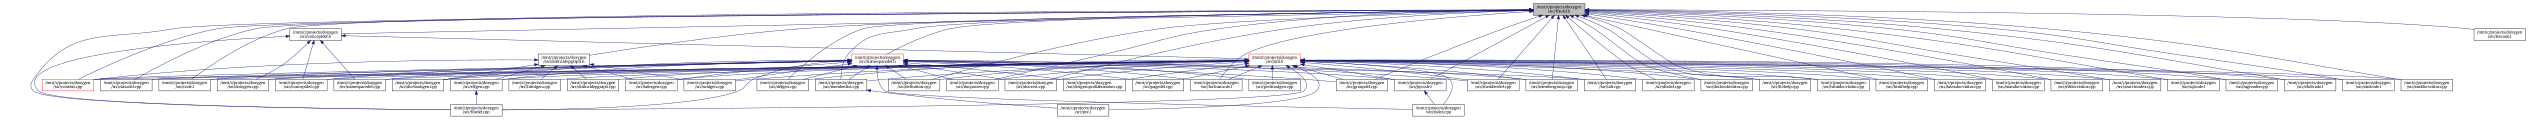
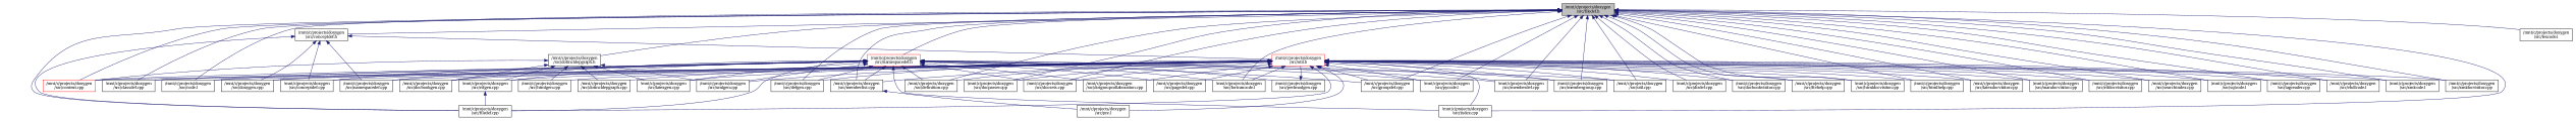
  digraph {
    fontname=Merriweather
    node [color=black fillcolor=white fontname=Merriweather fontsize=10 shape=record style=filled]
    edge [color=midnightblue dir=back fontname=Merriweather fontsize=10 labelfontname=Helvetica labelfontsize=10 style=solid]
    n1 [fillcolor=grey75 fontcolor=black height=0.2 label="/mnt/c/projects/doxygen\l/src/filedef.h" width=0.4]
    n2 [height=0.2 label="/mnt/c/projects/doxygen\l/src/classdef.cpp" width=0.4]
    n3 [height=0.2 label="/mnt/c/projects/doxygen\l/src/code.l" width=0.4]
    n4 [height=0.2 label="/mnt/c/projects/doxygen\l/src/conceptdef.h" width=0.4]
    n5 [height=0.2 label="/mnt/c/projects/doxygen\l/src/filedef.cpp" width=0.4]
    n6 [color=red height=0.2 label="/mnt/c/projects/doxygen\l/src/context.cpp" width=0.4]
    n7 [height=0.2 label="/mnt/c/projects/doxygen\l/src/defgen.cpp" width=0.4]
    n8 [height=0.2 label="/mnt/c/projects/doxygen\l/src/definition.cpp" width=0.4]
    n9 [height=0.2 label="/mnt/c/projects/doxygen\l/src/dirdef.cpp" width=0.4]
    n10 [height=0.2 label="/mnt/c/projects/doxygen\l/src/docbookvisitor.cpp" width=0.4]
    n11 [height=0.2 label="/mnt/c/projects/doxygen\l/src/docparser.cpp" width=0.4]
    n12 [height=0.2 label="/mnt/c/projects/doxygen\l/src/docsets.cpp" width=0.4]
    n13 [height=0.2 label="/mnt/c/projects/doxygen\l/src/fortrancode.l" width=0.4]
    n14 [height=0.2 label="/mnt/c/projects/doxygen\l/src/ftvhelp.cpp" width=0.4]
    n15 [height=0.2 label="/mnt/c/projects/doxygen\l/src/groupdef.cpp" width=0.4]
    n16 [height=0.2 label="/mnt/c/projects/doxygen\l/src/htmldocvisitor.cpp" width=0.4]
    n17 [height=0.2 label="/mnt/c/projects/doxygen\l/src/htmlhelp.cpp" width=0.4]
    n18 [height=0.2 label="/mnt/c/projects/doxygen\l/src/index.cpp" width=0.4]
    n19 [height=0.2 label="/mnt/c/projects/doxygen\l/src/latexdocvisitor.cpp" width=0.4]
    n20 [height=0.2 label="/mnt/c/projects/doxygen\l/src/mandocvisitor.cpp" width=0.4]
    n21 [height=0.2 label="/mnt/c/projects/doxygen\l/src/memberdef.cpp" width=0.4]
    n22 [height=0.2 label="/mnt/c/projects/doxygen\l/src/membergroup.cpp" width=0.4]
    n23 [height=0.2 label="/mnt/c/projects/doxygen\l/src/memberlist.cpp" width=0.4]
    n24 [height=0.2 label="/mnt/c/projects/doxygen\l/src/pycode.l" width=0.4]
    n25 [height=0.2 label="/mnt/c/projects/doxygen\l/src/rtfdocvisitor.cpp" width=0.4]
    n26 [height=0.2 label="/mnt/c/projects/doxygen\l/src/searchindex.cpp" width=0.4]
    n27 [height=0.2 label="/mnt/c/projects/doxygen\l/src/sqlcode.l" width=0.4]
    n28 [height=0.2 label="/mnt/c/projects/doxygen\l/src/tagreader.cpp" width=0.4]
    n29 [height=0.2 label="/mnt/c/projects/doxygen\l/src/util.cpp" width=0.4]
    n30 [height=0.2 label="/mnt/c/projects/doxygen\l/src/vhdlcode.l" width=0.4]
    n31 [height=0.2 label="/mnt/c/projects/doxygen\l/src/xmlcode.l" width=0.4]
    n32 [height=0.2 label="/mnt/c/projects/doxygen\l/src/xmldocvisitor.cpp" width=0.4]
    n33 [height=0.2 label="/mnt/c/projects/doxygen\l/src/dotincldepgraph.h" width=0.4]
    n34 [height=0.2 label="/mnt/c/projects/doxygen\l/src/lexcode.l" width=0.4]
    n35 [color=red height=0.2 label="/mnt/c/projects/doxygen\l/src/namespacedef.h" width=0.4]
    n36 [height=0.2 label="/mnt/c/projects/doxygen\l/src/conceptdef.cpp" width=0.4]
    n37 [height=0.2 label="/mnt/c/projects/doxygen\l/src/doxygen.cpp" width=0.4]
    n38 [height=0.2 label="/mnt/c/projects/doxygen\l/src/namespacedef.cpp" width=0.4]
    n39 [color=red height=0.2 label="/mnt/c/projects/doxygen\l/src/util.h" width=0.4]
    n40 [height=0.2 label="/mnt/c/projects/doxygen\l/src/pre.l" width=0.4]
    n41 [height=0.2 label="/mnt/c/projects/doxygen\l/src/docbookgen.cpp" width=0.4]
    n42 [height=0.2 label="/mnt/c/projects/doxygen\l/src/dotincldepgraph.cpp" width=0.4]
    n43 [height=0.2 label="/mnt/c/projects/doxygen\l/src/htmlgen.cpp" width=0.4]
    n44 [height=0.2 label="/mnt/c/projects/doxygen\l/src/latexgen.cpp" width=0.4]
    n45 [height=0.2 label="/mnt/c/projects/doxygen\l/src/rtfgen.cpp" width=0.4]
    n46 [height=0.2 label="/mnt/c/projects/doxygen\l/src/xmlgen.cpp" width=0.4]
    n47 [height=0.2 label="/mnt/c/projects/doxygen\l/src/dotgroupcollaboration.cpp" width=0.4]
    n48 [height=0.2 label="/mnt/c/projects/doxygen\l/src/pagedef.cpp" width=0.4]
    n49 [height=0.2 label="/mnt/c/projects/doxygen\l/src/perlmodgen.cpp" width=0.4]
    n1 -> n2
    n1 -> n3
    n1 -> n4
    n1 -> n5
    n1 -> n6
    n1 -> n7
    n1 -> n8
    n1 -> n9
    n1 -> n10
    n1 -> n11
    n1 -> n12
    n1 -> n13
    n1 -> n14
    n1 -> n15
    n1 -> n16
    n1 -> n17
-   n24 -> n18
+   n1 -> n18
    n1 -> n19
    n1 -> n20
    n1 -> n21
    n1 -> n22
    n1 -> n23
    n1 -> n24
    n1 -> n25
    n1 -> n26
    n1 -> n27
    n1 -> n28
    n1 -> n29
    n1 -> n30
    n1 -> n31
    n1 -> n32
    n1 -> n33
    n1 -> n34
    n1 -> n35
    n4 -> n5
    n4 -> n36
    n4 -> n37
    n4 -> n38
    n4 -> n39
    n23 -> n40
    n33 -> n6
    n33 -> n41
    n33 -> n42
    n33 -> n43
    n33 -> n44
    n33 -> n45
    n33 -> n46
    n35 -> n2
    n35 -> n3
    n35 -> n5
    n35 -> n6
    n35 -> n7
    n35 -> n8
-   n35 -> n11
    n35 -> n12
    n35 -> n13
    n35 -> n15
    n35 -> n18
    n35 -> n21
    n35 -> n22
    n35 -> n23
    n35 -> n24
    n35 -> n29
    n35 -> n36
    n35 -> n37
    n35 -> n38
    n35 -> n41
    n35 -> n44
    n35 -> n45
    n35 -> n46
    n35 -> n47
    n35 -> n48
    n35 -> n49
    n39 -> n2
    n39 -> n3
    n39 -> n5
    n39 -> n6
    n39 -> n7
    n39 -> n8
    n39 -> n9
    n39 -> n10
    n39 -> n11
    n39 -> n12
    n39 -> n13
    n39 -> n14
    n39 -> n15
    n39 -> n16
    n39 -> n17
    n39 -> n18
    n39 -> n19
    n39 -> n20
    n39 -> n21
    n39 -> n22
    n39 -> n23
    n39 -> n24
    n39 -> n25
    n39 -> n26
    n39 -> n27
    n39 -> n28
    n39 -> n29
    n39 -> n30
    n39 -> n31
    n39 -> n32
    n39 -> n36
    n39 -> n37
    n39 -> n38
    n39 -> n40
    n39 -> n41
    n39 -> n42
    n39 -> n43
    n39 -> n44
    n39 -> n45
    n39 -> n46
    n39 -> n47
    n39 -> n48
-   n39 -> n49
+   n49 -> n39
    n45 -> n5
  }
